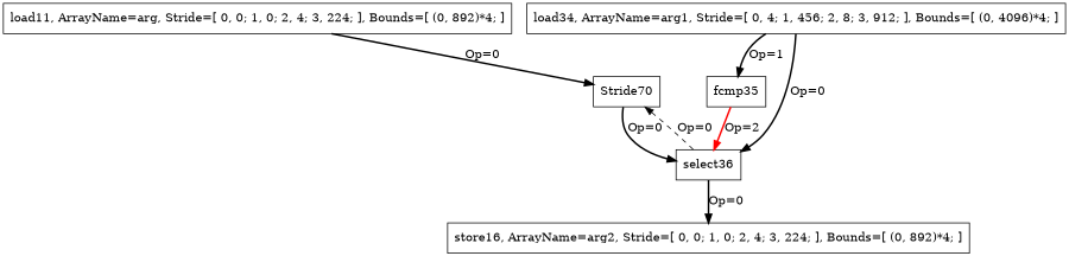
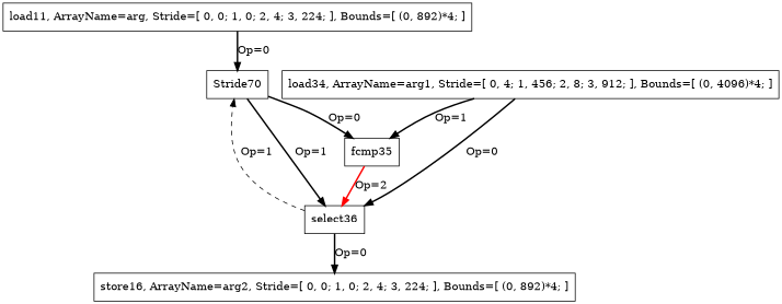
  digraph {
    node [color=black shape=box]
    edge [color=black style=bold]
    n1 [label="load11, ArrayName=arg, Stride=[ 0, 0; 1, 0; 2, 4; 3, 224; ], Bounds=[ (0, 892)*4; ]"]
    n2 [label=Stride70]
    n3 [label=fcmp35]
    n4 [label=select36]
    n5 [label="store16, ArrayName=arg2, Stride=[ 0, 0; 1, 0; 2, 4; 3, 224; ], Bounds=[ (0, 892)*4; ]"]
    n6 [label="load34, ArrayName=arg1, Stride=[ 0, 4; 1, 456; 2, 8; 3, 912; ], Bounds=[ (0, 4096)*4; ]"]
    n1 -> n2 [label="Op=0"]
-   n2 -> n4 [label="Op=0"]
+   n2 -> n3 [label="Op=0"]
+   n2 -> n4 [label="Op=1"]
    n3 -> n4 [color=red label="Op=2"]
-   n4 -> n2 [label="Op=0" style=dashed]
+   n4 -> n2 [label="Op=1" style=dashed]
    n4 -> n5 [label="Op=0"]
    n6 -> n3 [label="Op=1"]
    n6 -> n4 [label="Op=0"]
  }
